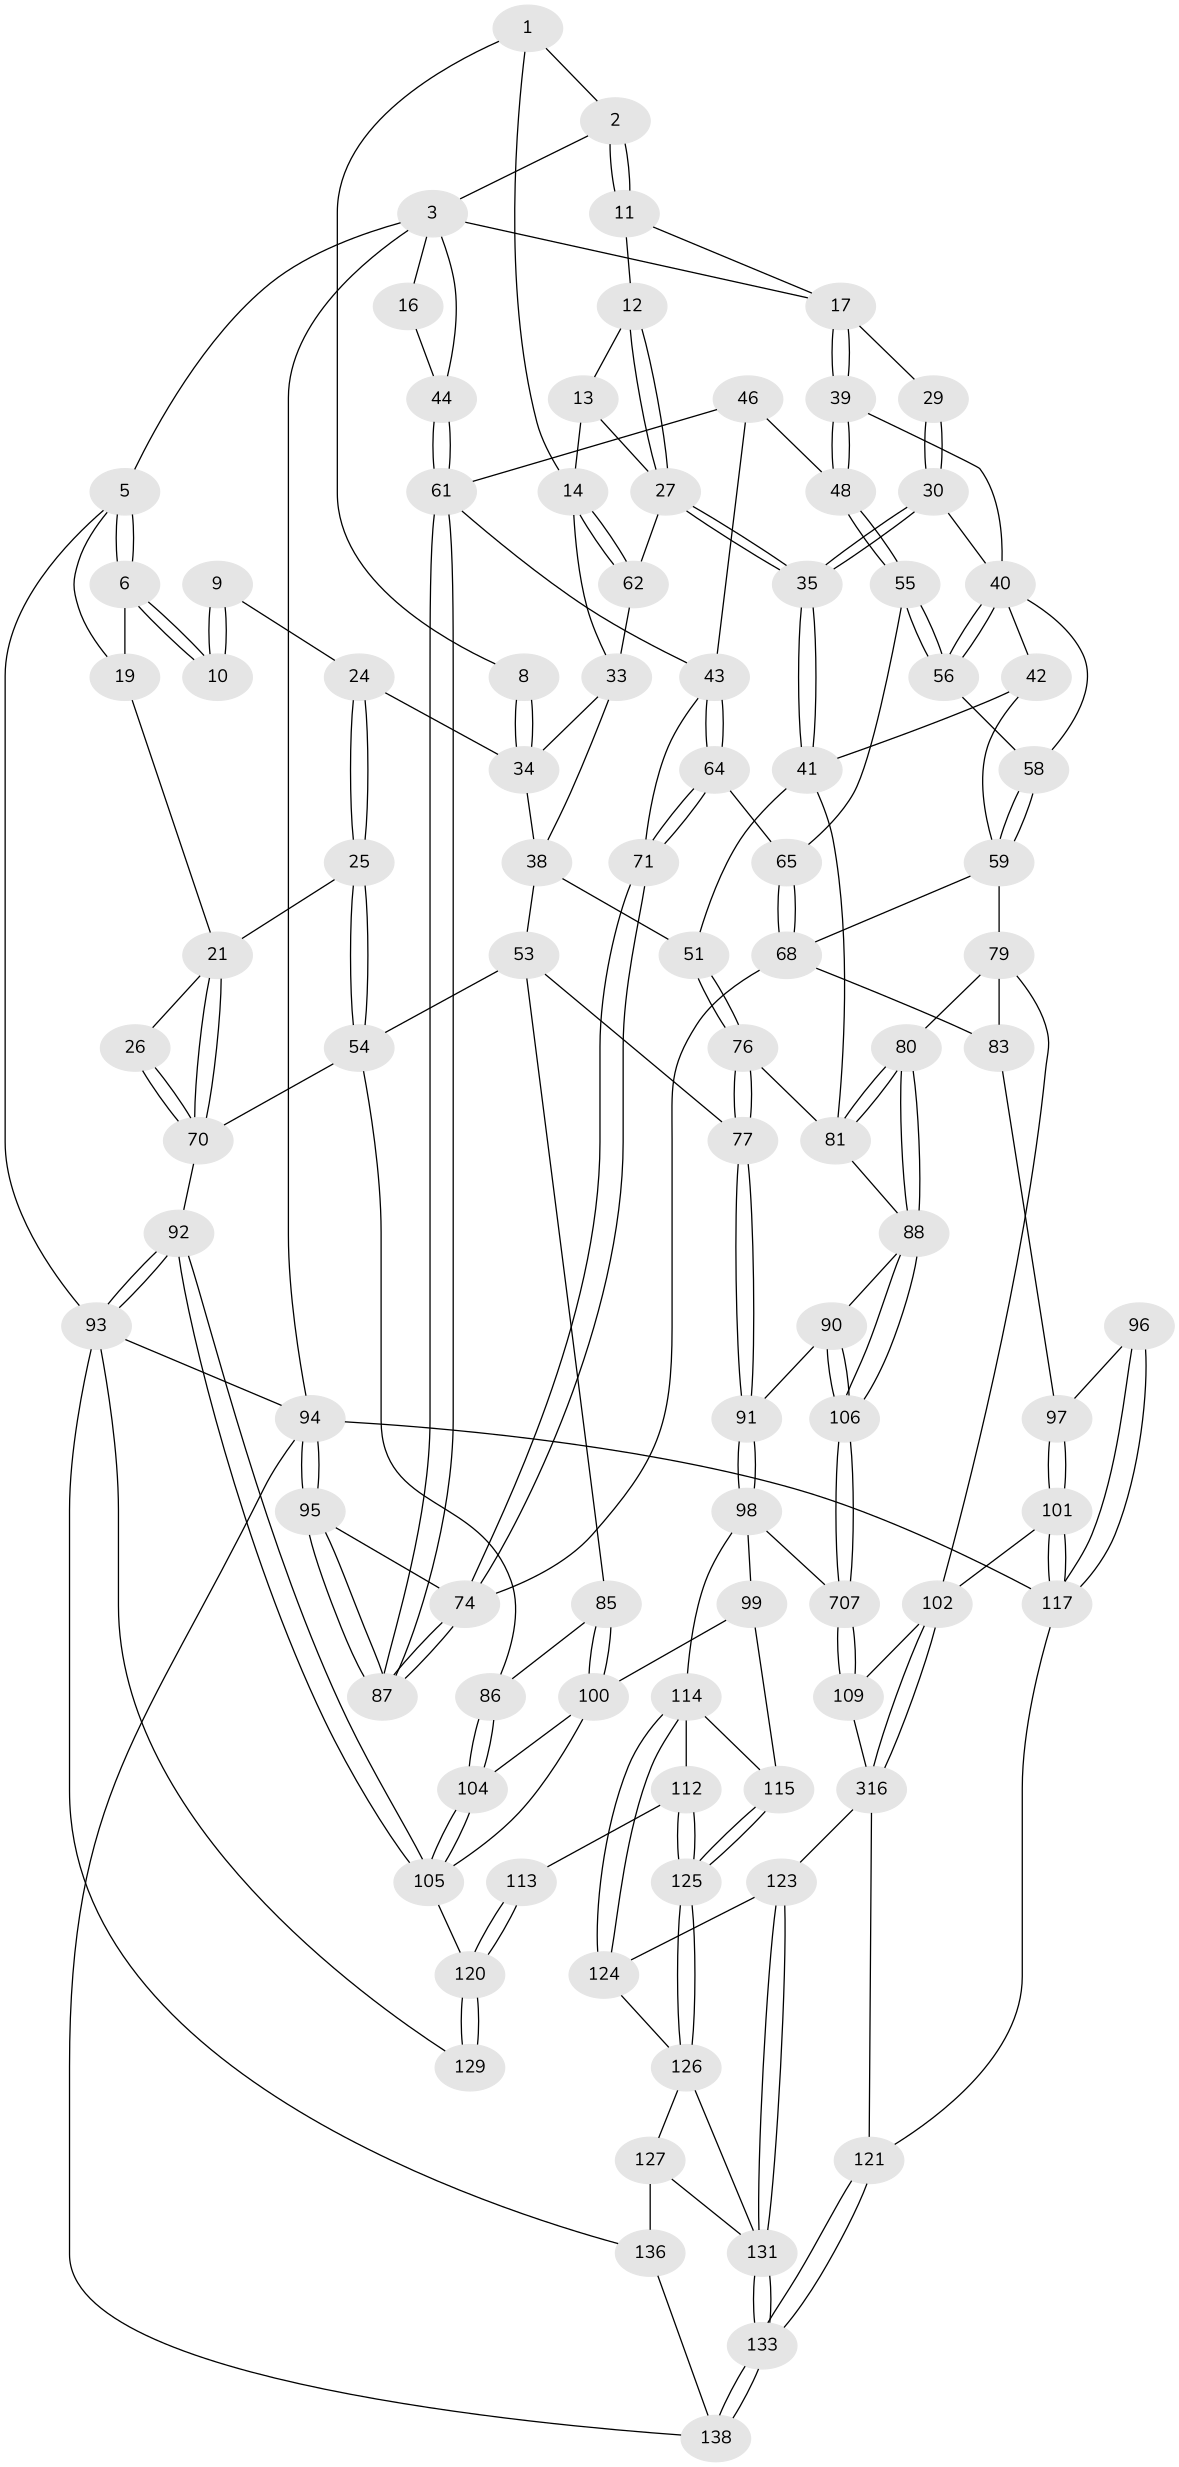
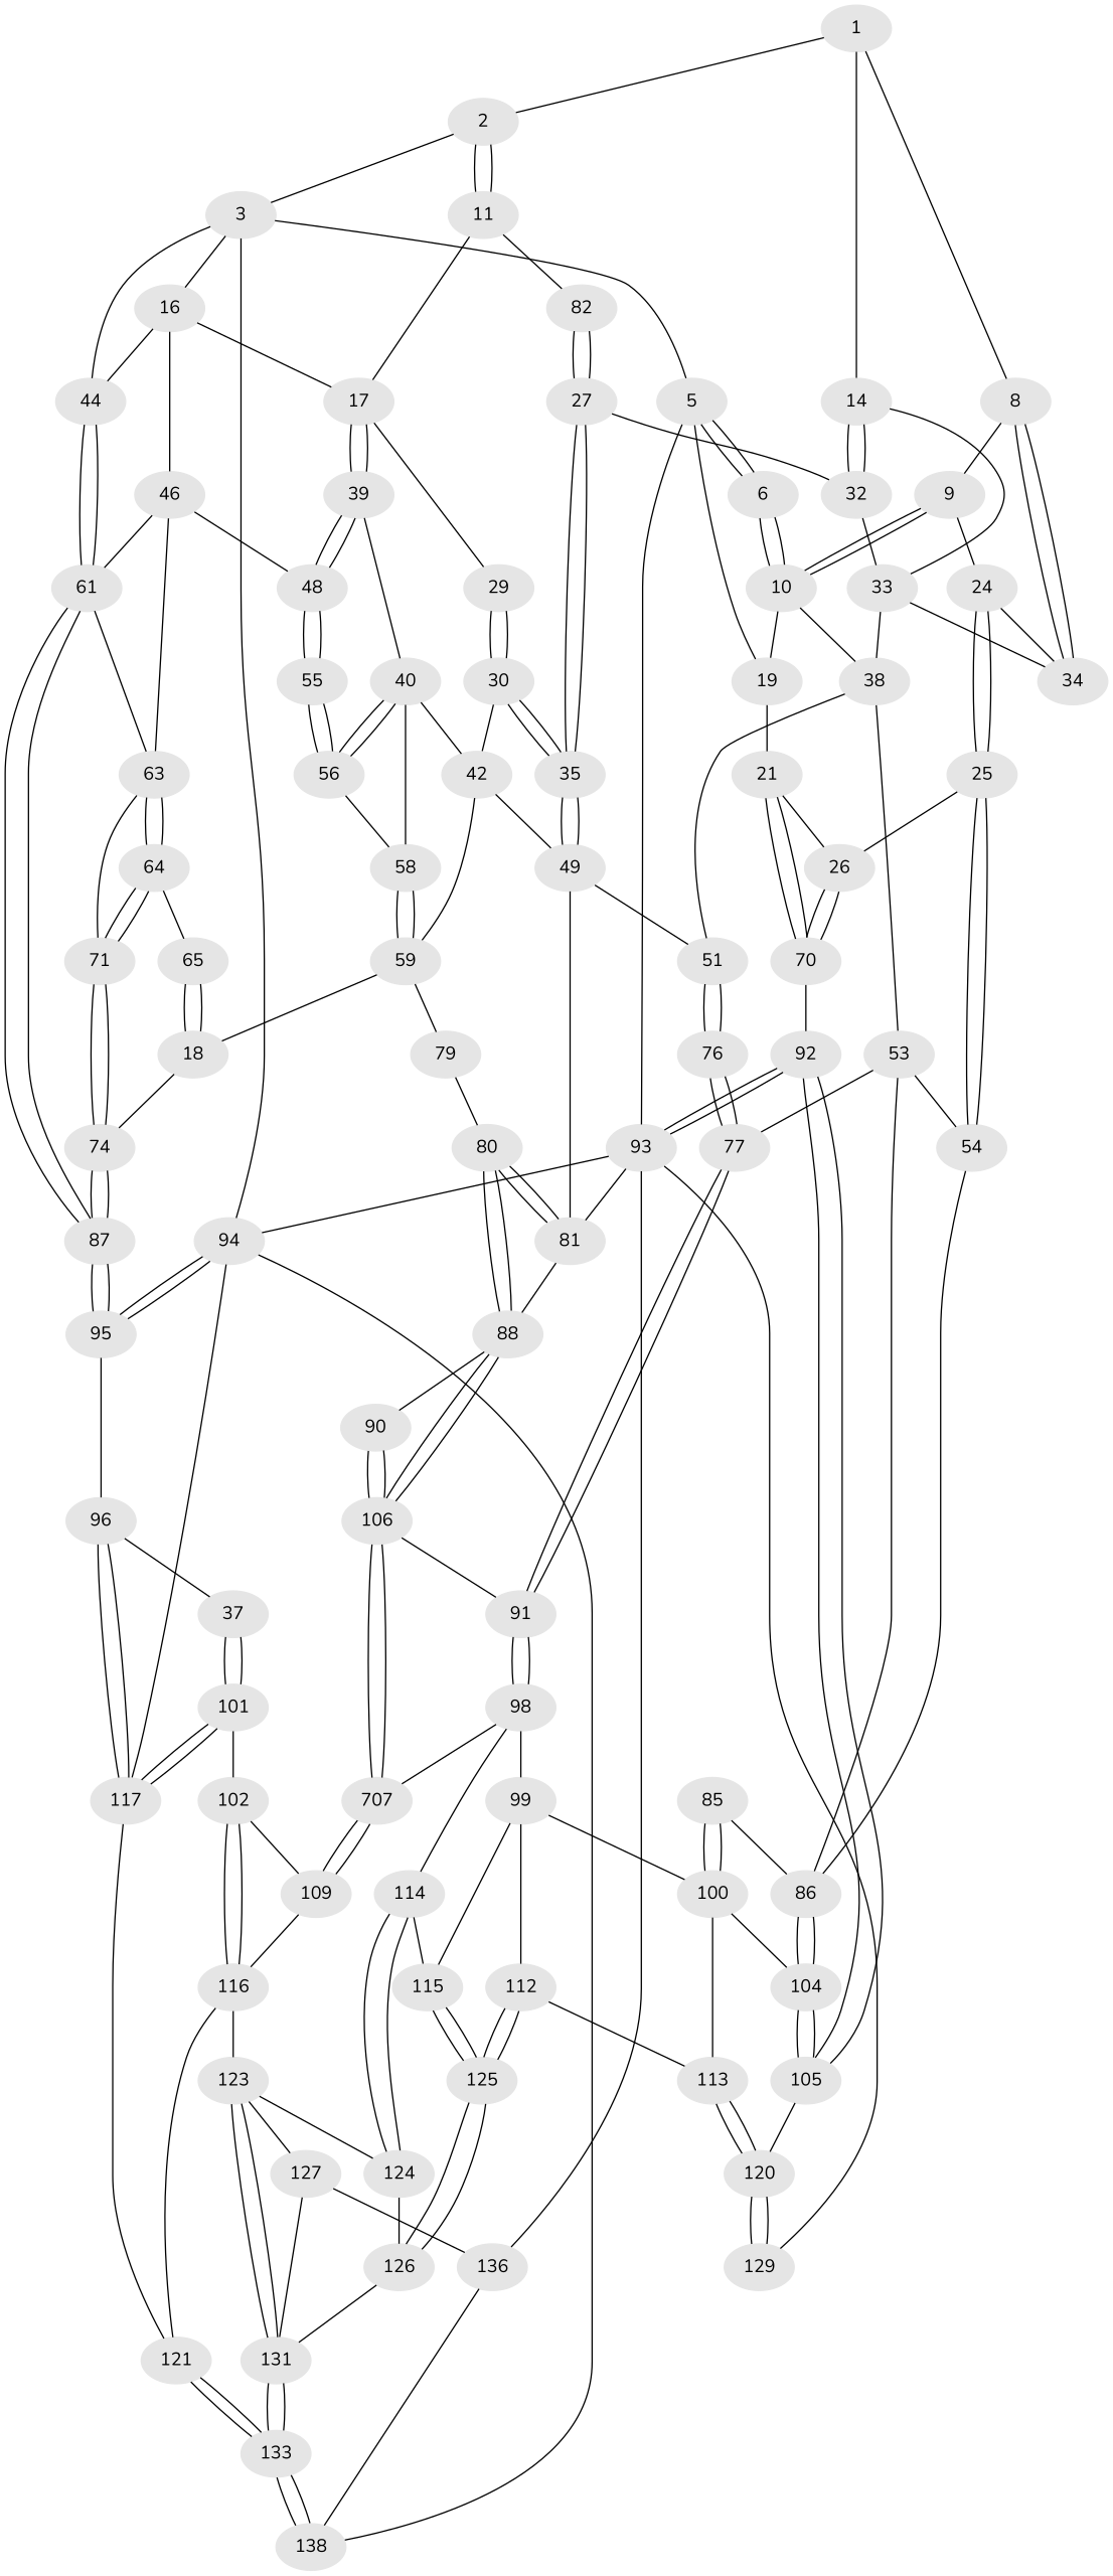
  graph {
    fontname=Nunito
    node [color=gray90 fontname=Nunito style=filled]
    edge [fontname=Nunito]
    1 [super="+7"]
    2
    8
    14 [super="+15"]
    3 [super="+4"]
    11
    9 [super="+23"]
    34 [super="+36"]
-   32 [label=62]
+   32
    33 [super="+35"]
    5
    16 [super="+45"]
    44
    94 [super="+118"]
-   12
+   12 [label=82]
    17 [super="+18"]
    6
    19 [super="+20"]
    93 [super="+134"]
    46 [super="+47"]
    61 [super="+62"]
    95
    117 [super="+119"]
    138
    10
    21 [super="+22"]
    129
    136 [super="+137"]
    24 [super="+37"]
    38 [super="+52"]
    25
-   13
    27 [super="+28"]
    29
    39
    n36 [label=35]
    48
-   63 [super="+67" label=43]
+   63 [super="+67"]
    30 [super="+43"]
    40 [super="+41"]
    26
    70 [super="+73"]
    92
    54 [super="+72"]
    86
-   49 [super="+50" label=41]
+   49 [super="+50"]
    42 [super="+57"]
    59 [super="+69"]
    51
    81 [super="+82"]
    53 [super="+78"]
    76
    77
    85
    56 [super="+60"]
    58
    55 [super="+66"]
-   68 [super="+75"]
+   68 [super="+75" label=18]
    79 [super="+84"]
    87
    64
    71
    65
    88 [super="+89"]
    91
    100 [super="+110"]
    104
    74
-   83
    80
    102 [super="+103"]
-   97
+   97 [label=37]
    105
    98 [super="+108"]
    109
-   116 [super="+122" label=316]
+   116 [super="+122"]
    90
    106
    101
    113
    96
    n82 [label=707]
    99 [super="+111"]
    114
    120
    121
    112
    115
    124
    125
    123
    126 [super="+130"]
    133
    131 [super="+132"]
    127 [super="+135"]
    1 -- 2
    1 -- 8
    1 -- 14
    2 -- 3
    2 -- 11
    2 -- 11
+   8 -- 9
    8 -- 34
    8 -- 34
    14 -- 32
    14 -- 32
    14 -- 33
    3 -- 5
    3 -- 16
    3 -- 44
    3 -- 94
    11 -- 12
    11 -- 17
    9 -- 10
    9 -- 10
    9 -- 24 [weight=2]
-   34 -- 38
+   10 -- 38
    32 -- 33
    33 -- 34
    33 -- 38
    5 -- 6
    5 -- 6
    5 -- 19
    5 -- 93
    16 -- 44
-   3 -- 17
+   16 -- 17
+   16 -- 46
    44 -- 61
    44 -- 61
    94 -- 95
    94 -- 95
    94 -- 117
    94 -- 138
-   12 -- 13
    12 -- 27
    12 -- 27
    17 -- 29
    17 -- 39
    17 -- 39
    6 -- 10
    6 -- 10
    19 -- 21
    93 -- 94
    93 -- 129
    93 -- 136
    46 -- 61
    46 -- 48
    46 -- 63
    61 -- 63
    61 -- 87
    61 -- 87
-   95 -- 74
+   95 -- 96
    117 -- 121
-   6 -- 19
+   10 -- 19
    21 -- 26
    21 -- 70
    21 -- 70
    136 -- 138
    24 -- 34
    24 -- 25
    24 -- 25
    38 -- 51
    38 -- 53
-   25 -- 21
+   25 -- 26
    25 -- 54
    25 -- 54
-   13 -- 14
-   13 -- 27
    27 -- 32
    27 -- n36
    27 -- n36
    29 -- 30 [weight=2]
    29 -- 30
    39 -- 48
    39 -- 48
    39 -- 40
    n36 -- 49
    n36 -- 49
    48 -- 55
    48 -- 55
    63 -- 64
    63 -- 64
    63 -- 71
    30 -- n36
    30 -- n36
-   30 -- 40
+   30 -- 42
    40 -- 42
    40 -- 56
    40 -- 56
    40 -- 58
    26 -- 70
    26 -- 70
    70 -- 92
    92 -- 93
    92 -- 93
    92 -- 105
    92 -- 105
-   54 -- 70
    54 -- 86
    86 -- 104
    86 -- 104
    49 -- 51
    49 -- 81
    42 -- 49
    42 -- 59
    59 -- 68
    59 -- 79
    51 -- 76
    51 -- 76
    81 -- 88
    53 -- 54
    53 -- 77
-   53 -- 85
-   76 -- 81
+   53 -- 86
+   93 -- 81
    76 -- 77
    76 -- 77
    77 -- 91
    77 -- 91
    85 -- 86
    85 -- 100
    85 -- 100
    56 -- 58
    58 -- 59
    58 -- 59
    55 -- 56 [weight=2]
    55 -- 56
-   55 -- 65
    68 -- 74
-   68 -- 83
-   79 -- 83
    79 -- 80
-   79 -- 102
    87 -- 95
    87 -- 95
    64 -- 71
    64 -- 71
    64 -- 65
    71 -- 74
    71 -- 74
    65 -- 68
    65 -- 68
    88 -- 90
    88 -- 106
    88 -- 106
    91 -- 98
    91 -- 98
    100 -- 104
-   100 -- 105
+   100 -- 113
    104 -- 105
    104 -- 105
    74 -- 87
    74 -- 87
-   83 -- 97
    80 -- 81
    80 -- 81
    80 -- 88
    80 -- 88
    102 -- 109
    102 -- 116
    102 -- 116
    97 -- 101
    97 -- 101
    105 -- 120
    98 -- n82
    98 -- 99
    98 -- 114
    109 -- 116
    116 -- 121
    116 -- 123
-   90 -- 91
+   106 -- 91
    90 -- 106
    90 -- 106
    106 -- n82
    106 -- n82
    101 -- 117
    101 -- 117
    101 -- 102
    113 -- 120
    113 -- 120
    96 -- 117
    96 -- 117
    96 -- 97
    n82 -- 109
    n82 -- 109
    99 -- 100
-   114 -- 112
+   99 -- 112
    99 -- 115
    114 -- 115
    114 -- 124
    114 -- 124
    120 -- 129
    120 -- 129
    121 -- 133
    121 -- 133
    112 -- 113
    112 -- 125
    112 -- 125
    115 -- 125
    115 -- 125
    124 -- 126
    125 -- 126
    125 -- 126
    123 -- 124
    123 -- 131
    123 -- 131
    126 -- 131
-   126 -- 127
+   123 -- 127
    133 -- 138
    133 -- 138
    131 -- 133
    131 -- 133
    127 -- 136
    127 -- 131
  }
